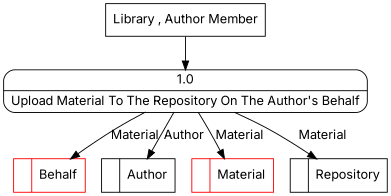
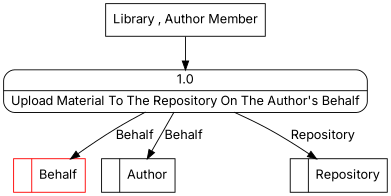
  digraph {
    fontname=Inter
    node [fontname=Inter shape=record]
    edge [fontname=Inter]
    n1 [color=red label="<f0>  |<f1> Behalf "]
    n2 [color=black label="<f0>  |<f1> Author "]
-   n3 [color=red label="<f0>  |<f1> Material "]
    n4 [label="<f0>  |<f1> Repository "]
    n5 [label="Library , Author Member" shape=box]
    n6 [label="{<f0> 1.0|<f1> Upload Material To The Repository On The Author's Behalf }" shape=Mrecord]
    n5 -> n6
-   n6 -> n1 [label=Material]
-   n6 -> n2 [label=Author]
-   n6 -> n3 [label=Material]
-   n6 -> n4 [label=Material]
+   n6 -> n1 [label=Behalf]
+   n6 -> n2 [label=Behalf]
+   n6 -> n4 [label=Repository]
  }
